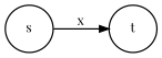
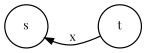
  digraph {
    rankdir=LR
    fontname="Playfair Display"
    node [fontsize=10 shape=circle fontname="Playfair Display"]
    s
    t
-   s -> t [arrowsize=0.7 fontsize=10 label=x fontname="Playfair Display"]
+   t -> s [arrowsize=0.7 fontsize=10 label=x fontname="Playfair Display"]
  }
